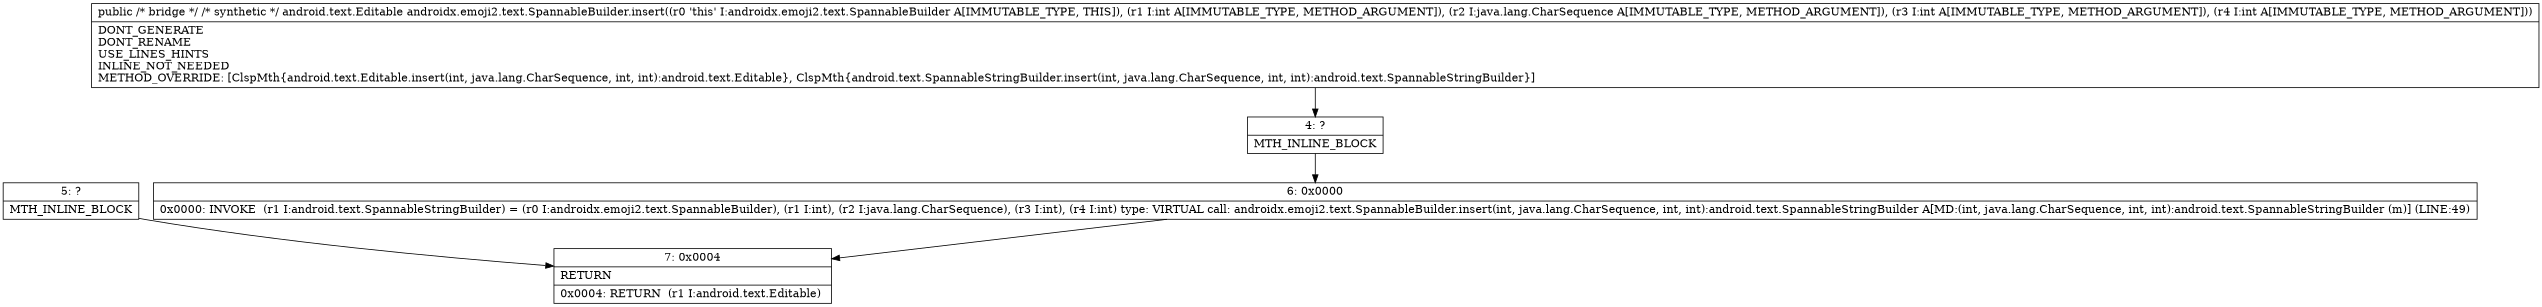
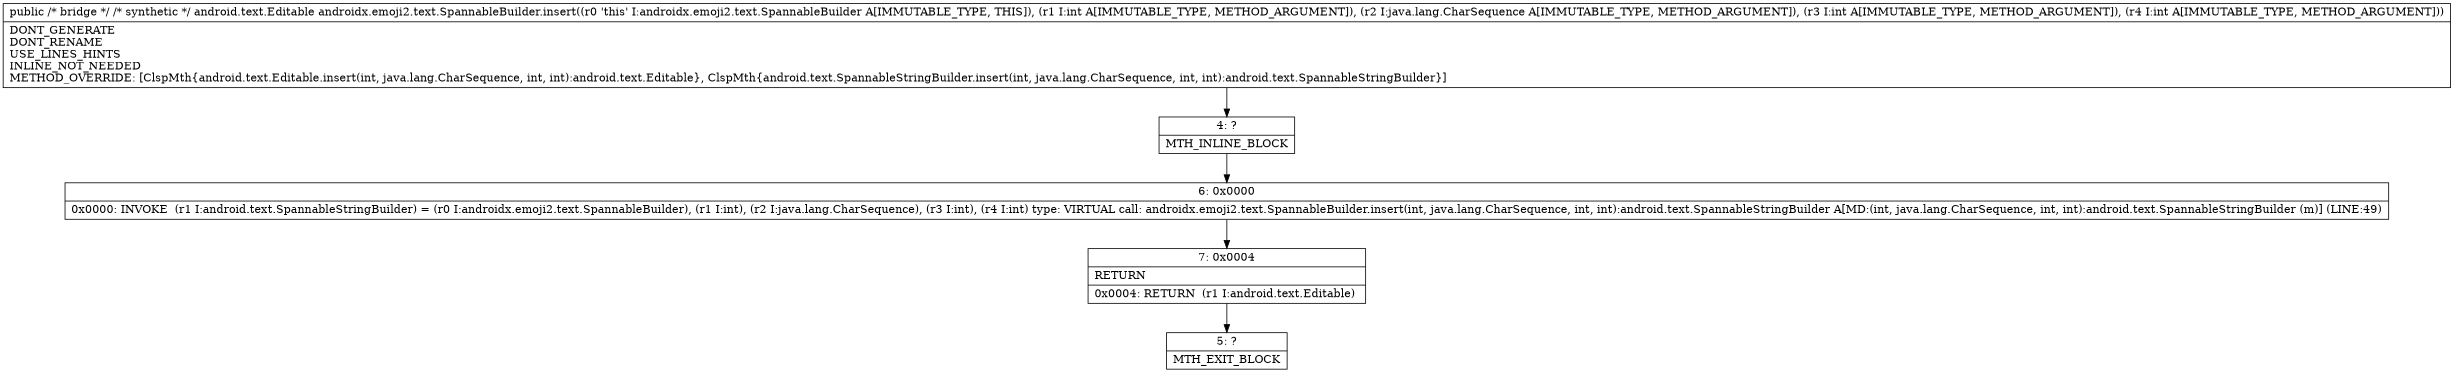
  digraph {
    node [shape=record]
    n1 [label="{4\:\ ?|MTH_INLINE_BLOCK\l}"]
    n2 [label="{6\:\ 0x0000|0x0000: INVOKE  (r1 I:android.text.SpannableStringBuilder) = (r0 I:androidx.emoji2.text.SpannableBuilder), (r1 I:int), (r2 I:java.lang.CharSequence), (r3 I:int), (r4 I:int) type: VIRTUAL call: androidx.emoji2.text.SpannableBuilder.insert(int, java.lang.CharSequence, int, int):android.text.SpannableStringBuilder A[MD:(int, java.lang.CharSequence, int, int):android.text.SpannableStringBuilder (m)] (LINE:49)\l}"]
    n3 [label="{7\:\ 0x0004|RETURN\l|0x0004: RETURN  (r1 I:android.text.Editable) \l}"]
-   n4 [label="{5\:\ ?|MTH_INLINE_BLOCK\l}"]
+   n4 [label="{5\:\ ?|MTH_EXIT_BLOCK\l}"]
    n5 [label="{public \/* bridge *\/ \/* synthetic *\/ android.text.Editable androidx.emoji2.text.SpannableBuilder.insert((r0 'this' I:androidx.emoji2.text.SpannableBuilder A[IMMUTABLE_TYPE, THIS]), (r1 I:int A[IMMUTABLE_TYPE, METHOD_ARGUMENT]), (r2 I:java.lang.CharSequence A[IMMUTABLE_TYPE, METHOD_ARGUMENT]), (r3 I:int A[IMMUTABLE_TYPE, METHOD_ARGUMENT]), (r4 I:int A[IMMUTABLE_TYPE, METHOD_ARGUMENT]))  | DONT_GENERATE\lDONT_RENAME\lUSE_LINES_HINTS\lINLINE_NOT_NEEDED\lMETHOD_OVERRIDE: [ClspMth\{android.text.Editable.insert(int, java.lang.CharSequence, int, int):android.text.Editable\}, ClspMth\{android.text.SpannableStringBuilder.insert(int, java.lang.CharSequence, int, int):android.text.SpannableStringBuilder\}]\l}"]
    n1 -> n2
    n2 -> n3
-   n4 -> n3
+   n3 -> n4
    n5 -> n1
  }
